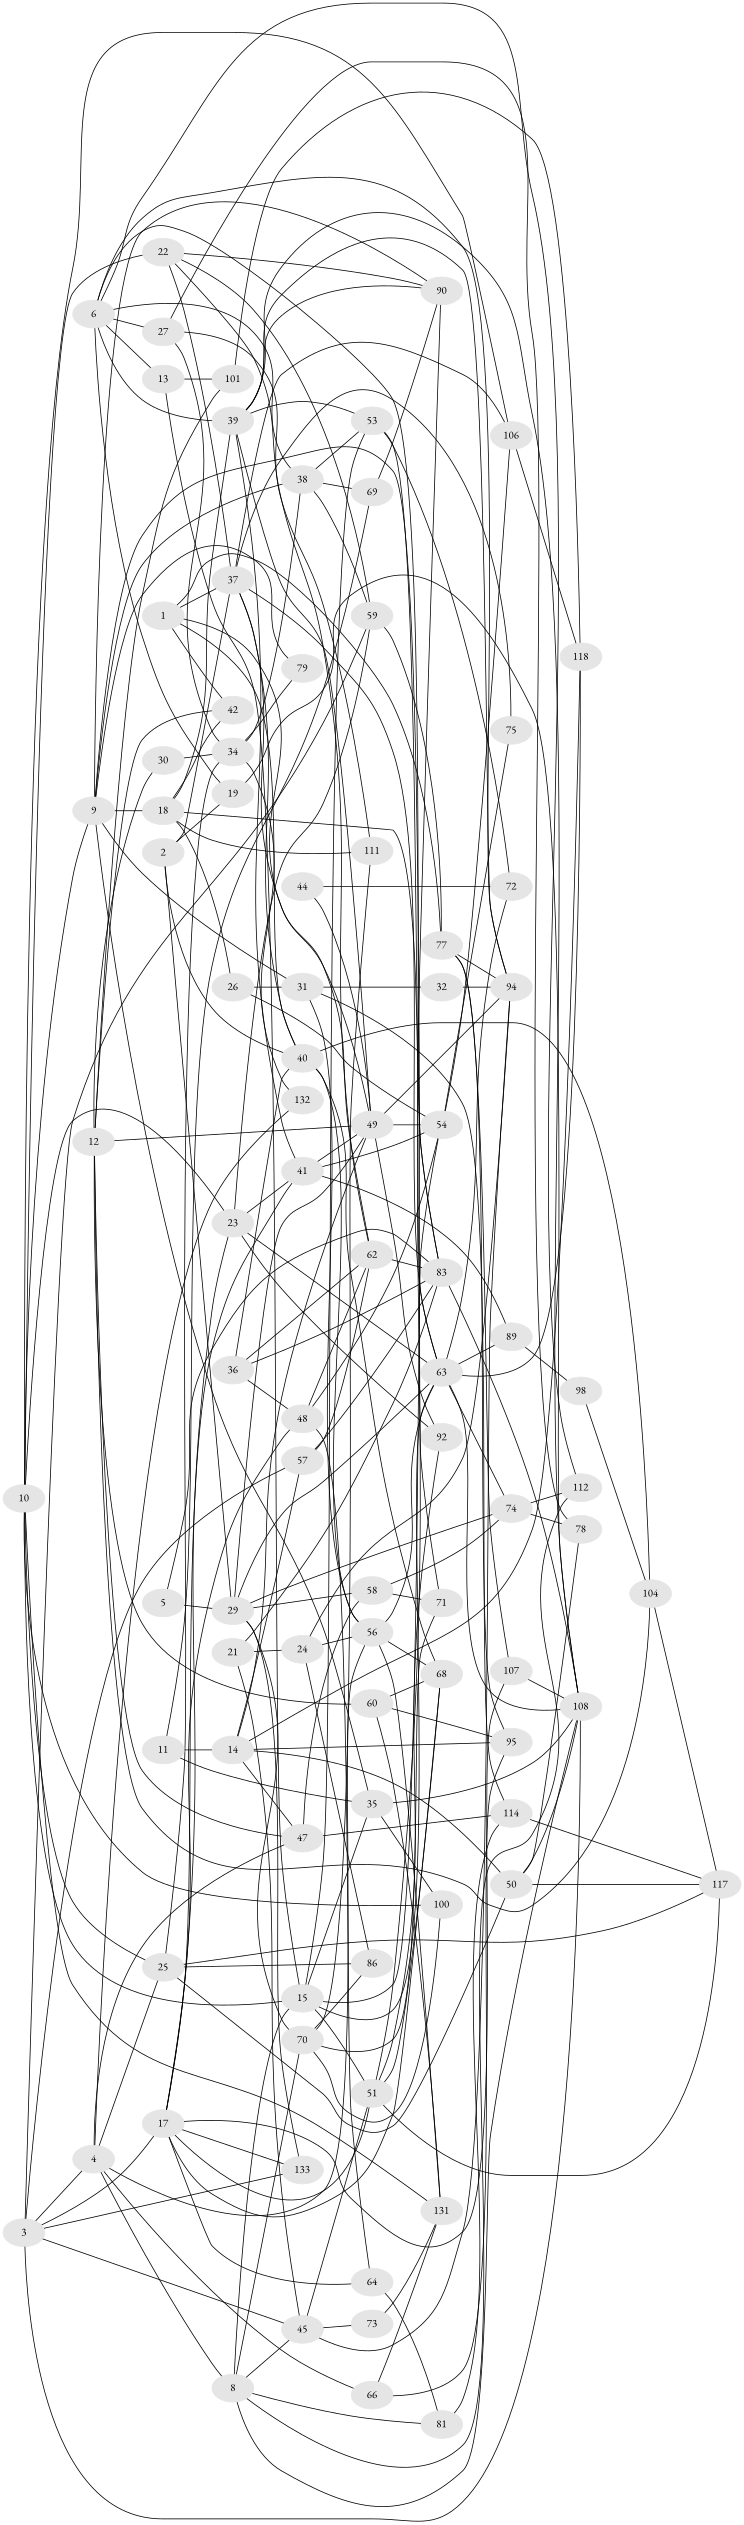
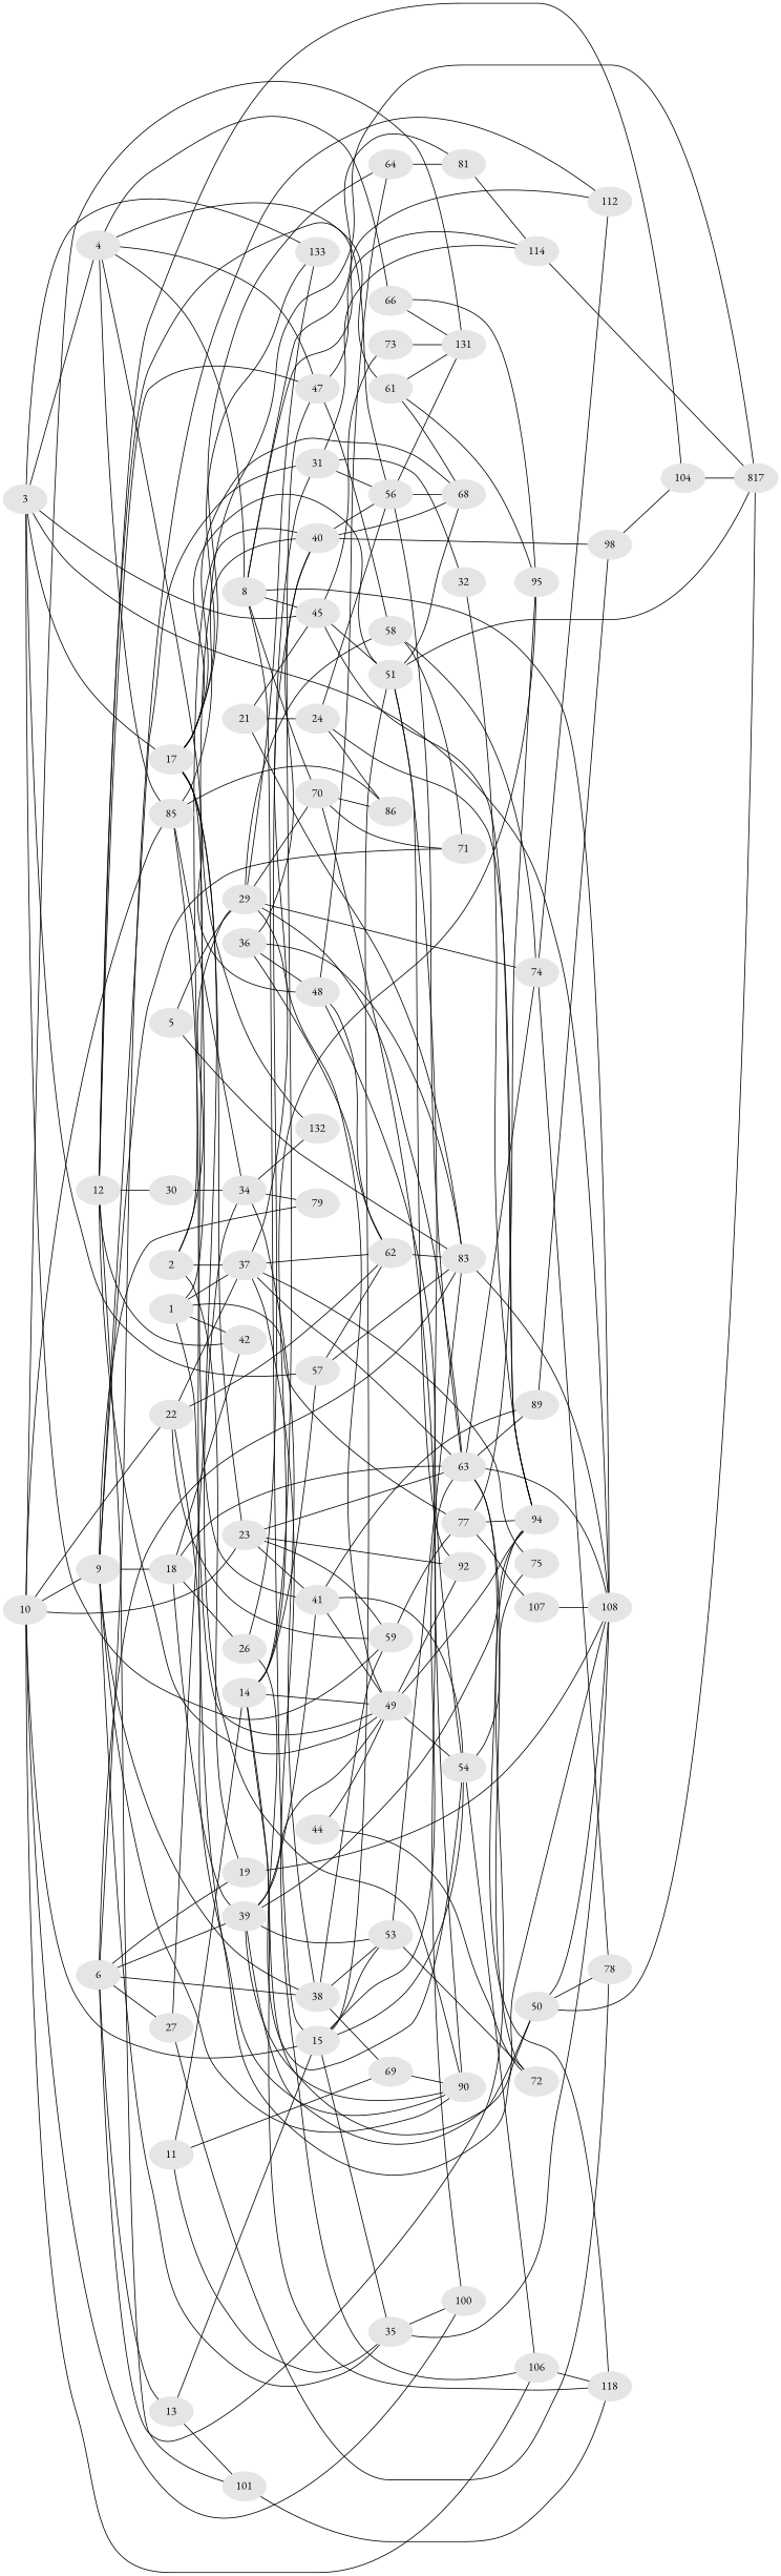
  graph {
    fontname="EB Garamond"
    rankdir=LR
    node [color=gray90 fontname="EB Garamond" style=filled]
    edge [fontname="EB Garamond"]
    1 [super="+7"]
    37 [super="+80"]
    40 [super="+127"]
    42
    49 [super="+76"]
    77 [super="+110"]
    106 [super="+119"]
    63 [super="+134"]
    62 [super="+84"]
    75
    56 [super="+67"]
    104
    68
    94 [super="+129"]
    54 [super="+105"]
    92
    95 [super="+126"]
    107
    2 [super="+115"]
    19
    29 [super="+93"]
    9 [super="+121"]
    38 [super="+102"]
    18 [super="+113"]
    31 [super="+52"]
    35 [super="+109"]
    71
    79
    90 [super="+128"]
    108 [super="+125"]
    133
    70 [super="+85"]
    58
    74
    3 [super="+43"]
    4 [super="+103"]
    17 [super="+46"]
    45
    57
    59 [super="+87"]
    8 [super="+20"]
-   25 [super="+33"]
+   25 [super="+33" label=85]
    47
    66
    132
    23 [super="+96"]
    51 [super="+82"]
    41 [super="+88"]
    48 [super="+91"]
    64
    73
    83 [super="+99"]
    112 [super="+123"]
    15 [super="+124"]
    81
    50 [super="+122"]
    86
    34 [super="+97"]
-   117
+   117 [label=817]
    114
    131
    5
    6 [super="+60"]
    13
    27
    39 [super="+55"]
    101
-   111
    78
    69
    53
    100
    26
    32
    10 [super="+28"]
    22 [super="+65"]
    118
    14 [super="+16"]
    11
    12 [super="+130"]
    30
-   61 [label=60]
+   61
    72
    89
    24 [super="+120"]
    21
    36 [super="+116"]
    98
    44
    1 -- 37
    1 -- 40
    1 -- 42
    1 -- 49
    1 -- 77
    37 -- 40
    37 -- 106
    37 -- 63
    37 -- 62
    37 -- 75
    40 -- 56
-   40 -- 104
+   40 -- 98
    40 -- 68
    49 -- 94
    49 -- 54
    49 -- 92
    77 -- 94
    77 -- 95
    77 -- 107
    106 -- 118
    63 -- 108
    63 -- 74
    63 -- 118
    63 -- 72
    63 -- 89
    62 -- 83
    56 -- 63
    56 -- 68
    56 -- 131
    104 -- 117
    54 -- 106
    54 -- 75
    107 -- 108
    2 -- 37
    2 -- 40
    2 -- 19
    2 -- 29
    19 -- 108
    29 -- 49
    29 -- 63
    29 -- 133
    29 -- 70
    29 -- 58
    29 -- 74
    9 -- 38
    9 -- 18
    9 -- 31 [weight=2]
    9 -- 35
    9 -- 71
    9 -- 79
    9 -- 90
    38 -- 59
    38 -- 69
    38 -- 53
    18 -- 42
    18 -- 63
    18 -- 39
-   18 -- 111
    18 -- 26
    31 -- 56
    31 -- 114
    31 -- 32
    35 -- 108
    35 -- 100
    70 -- 71
    70 -- 86
-   70 -- 111
    70 -- 100
    58 -- 71
    58 -- 74
    74 -- 112
    74 -- 78
    3 -- 108
    3 -- 133 [weight=2]
    3 -- 4
    3 -- 17
    3 -- 45
    3 -- 57
    3 -- 59
    4 -- 56
    4 -- 8
    4 -- 25
    4 -- 47
    4 -- 66
    4 -- 132
    17 -- 68
-   17 -- 107
+   17 -- 90
    17 -- 133
    17 -- 23
    17 -- 51
    17 -- 41
    17 -- 48
    17 -- 64
    45 -- 94
    45 -- 51
    45 -- 73
    57 -- 62
    57 -- 83
    59 -- 77
    8 -- 108
    8 -- 70
    8 -- 45
    8 -- 112
    8 -- 15 [weight=2]
    8 -- 81
    25 -- 50
    25 -- 86
    25 -- 34
    25 -- 117
    47 -- 58
    47 -- 114
    66 -- 95
    66 -- 131
    23 -- 63
    23 -- 92
    23 -- 59
    23 -- 41
    51 -- 68
    51 -- 92
    51 -- 90
    51 -- 117
    41 -- 49
    41 -- 54
    41 -- 89
    48 -- 62
    48 -- 54
    48 -- 64
    64 -- 81
    73 -- 131
    83 -- 108
    15 -- 63
    15 -- 54
    15 -- 35
    15 -- 51
    15 -- 53
    81 -- 114
    50 -- 108
    50 -- 117
    50 -- 78
    34 -- 38
    34 -- 79
    34 -- 132
    114 -- 117
    5 -- 29
    5 -- 83
    6 -- 94
    6 -- 19
    6 -- 38
    6 -- 83
    6 -- 112
    6 -- 13
    6 -- 27
    6 -- 39
    13 -- 15
    13 -- 101
    27 -- 34
-   27 -- 111
    27 -- 78
    39 -- 49
    39 -- 94
    39 -- 90
    39 -- 108
    39 -- 41
    39 -- 53
    101 -- 118
    69 -- 90
    53 -- 83
    53 -- 72
    26 -- 54
    26 -- 31
    32 -- 94
    10 -- 106
    10 -- 9
    10 -- 25
    10 -- 23
    10 -- 15
    10 -- 131
    10 -- 100
    10 -- 22
    22 -- 37
    22 -- 62
    22 -- 90
    22 -- 59
    14 -- 49
    14 -- 95
    14 -- 57
    14 -- 47
    14 -- 50
    14 -- 118
    11 -- 35
    11 -- 69
    11 -- 14 [weight=2]
    12 -- 42
    12 -- 49
    12 -- 104
    12 -- 47
    12 -- 101
    12 -- 30
    12 -- 61
    30 -- 34
    61 -- 68
    61 -- 95
    61 -- 131
    89 -- 98
    24 -- 56
    24 -- 94
    24 -- 86
    21 -- 45
    21 -- 83
    21 -- 24
    36 -- 40
    36 -- 62
    36 -- 48
    36 -- 83
    98 -- 104
    44 -- 49
    44 -- 72
  }
